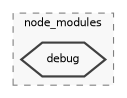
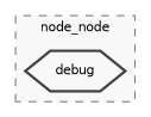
  digraph {
    compound=true
    n1 [color=grey25 fillcolor="#f8f8f8" fontname=Helvetica fontsize=10 height=0.2 label=debug shape=hexagon style="filled,bold" width=0.4]
    subgraph cluster_1 {
      bgcolor="#f8f8f8"
      fontname=Helvetica
      fontsize=10
-     label=node_modules
+     label=node_node
      pencolor=grey50
      style="filled,dashed"
      n1
    }
  }
